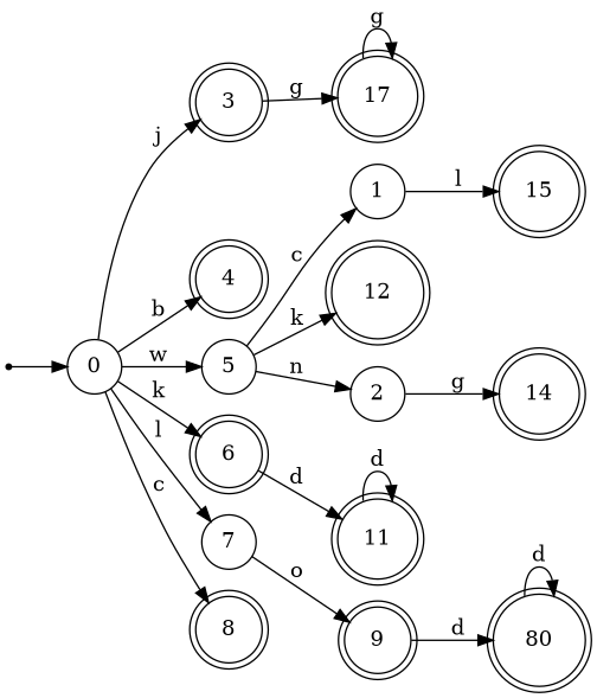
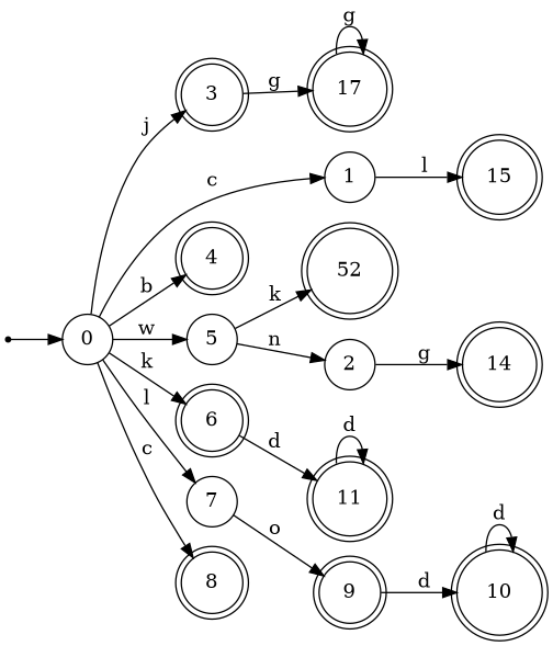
  digraph {
    rankdir=LR
    node [shape=doublecircle]
    dummy0 [shape=point]
    0 [shape=circle]
    1 [shape=circle]
    3
    4
    5 [shape=circle]
    6
    7 [shape=circle]
    8
    15
    2 [shape=circle]
    14
    n13 [label=17]
-   12
+   12 [label=52]
    11
    9
-   10 [label=80]
+   10
    dummy0 -> 0
-   5 -> 1 [label=c]
+   0 -> 1 [label=c]
    0 -> 3 [label=j]
    0 -> 4 [label=b]
    0 -> 5 [label=w]
    0 -> 6 [label=k]
    0 -> 7 [label=l]
    0 -> 8 [label=c]
    1 -> 15 [label=l]
    3 -> n13 [label=g]
    5 -> 2 [label=n]
    5 -> 12 [label=k]
    6 -> 11 [label=d]
    7 -> 9 [label=o]
    2 -> 14 [label=g]
    n13 -> n13 [label=g]
    11 -> 11 [label=d]
    9 -> 10 [label=d]
    10 -> 10 [label=d]
  }
